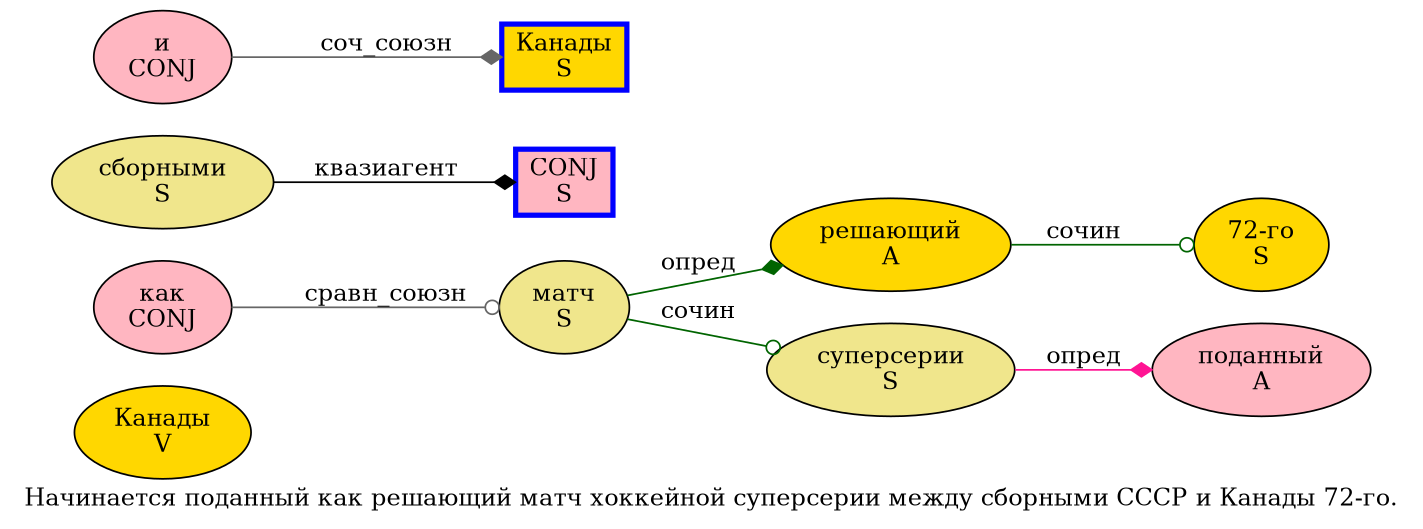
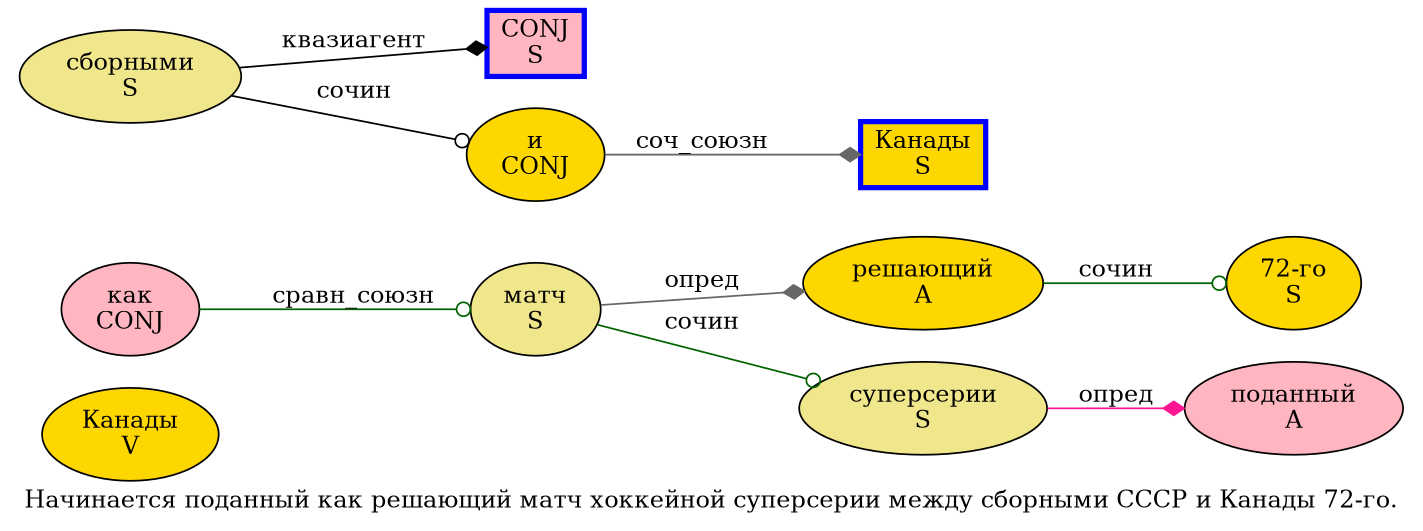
  digraph {
    label="Начинается поданный как решающий матч хоккейной суперсерии между сборными СССР и Канады 72-го."
    rankdir=LR
    node [fillcolor=gold penwidth=1 shape=ellipse style=filled]
    edge [arrowhead=odot color=darkgreen]
    n1 [label="Канады\nV"]
    n2 [fillcolor=lightpink label="как\nCONJ"]
    n3 [fillcolor=khaki label="матч\nS"]
    n4 [label="решающий\nA"]
    n5 [fillcolor=khaki label="суперсерии\nS"]
    n6 [label="72-го\nS"]
    n7 [fillcolor=lightpink label="поданный\nA"]
    n8 [fillcolor=khaki label="сборными\nS"]
    n9 [color=blue fillcolor=lightpink label="CONJ\nS" penwidth=3 shape=box]
-   n10 [fillcolor=lightpink label="и\nCONJ"]
+   n10 [label="и\nCONJ"]
    n11 [color=blue label="Канады\nS" penwidth=3 shape=box]
-   n2 -> n3 [color=gray40 label="сравн_союзн"]
-   n3 -> n4 [arrowhead=diamond label="опред"]
+   n2 -> n3 [label="сравн_союзн"]
+   n3 -> n4 [arrowhead=diamond color=gray40 label="опред"]
    n3 -> n5 [label="сочин"]
    n4 -> n6 [label="сочин"]
    n5 -> n7 [arrowhead=diamond color=deeppink label="опред"]
    n8 -> n9 [arrowhead=diamond color=black label="квазиагент"]
+   n8 -> n10 [color=black label="сочин"]
    n10 -> n11 [arrowhead=diamond color=gray40 label="соч_союзн"]
  }
